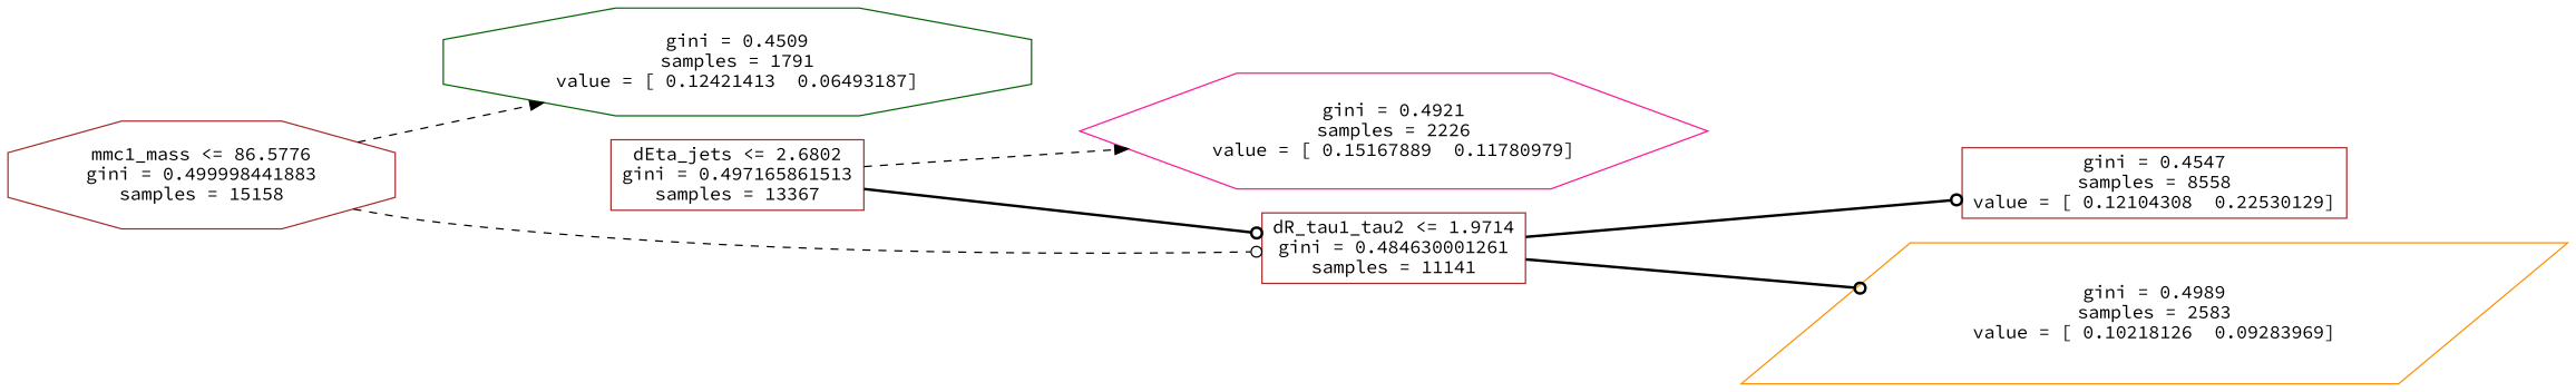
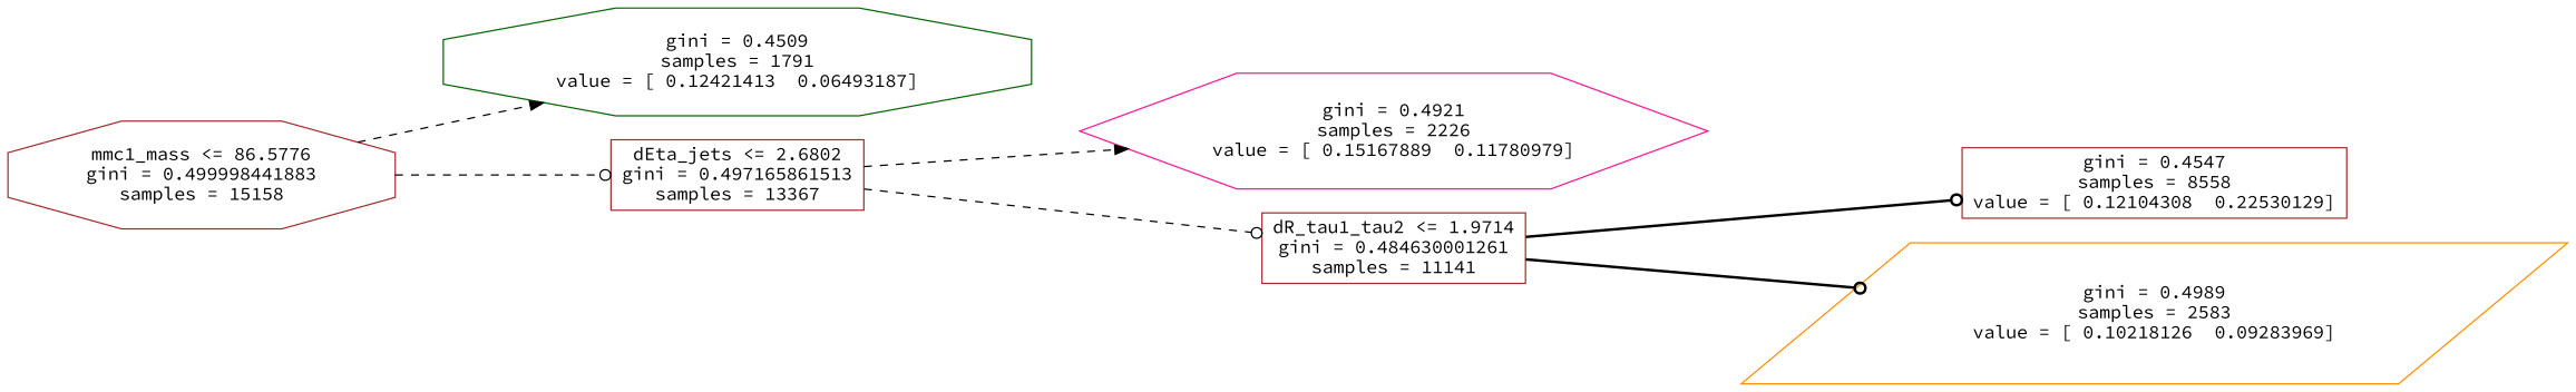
  digraph {
    fontname="Source Code Pro"
    rankdir=LR
    node [color=brown fontname="Source Code Pro" shape=box]
    edge [arrowhead=odot fontname="Source Code Pro" style=dashed]
    n1 [label="mmc1_mass <= 86.5776\ngini = 0.499998441883\nsamples = 15158" shape=octagon]
    n2 [color=darkgreen label="gini = 0.4509\nsamples = 1791\nvalue = [ 0.12421413  0.06493187]" shape=octagon]
    n3 [label="dEta_jets <= 2.6802\ngini = 0.497165861513\nsamples = 13367"]
    n4 [color=deeppink label="gini = 0.4921\nsamples = 2226\nvalue = [ 0.15167889  0.11780979]" shape=hexagon]
    n5 [label="dR_tau1_tau2 <= 1.9714\ngini = 0.484630001261\nsamples = 11141"]
    n6 [label="gini = 0.4547\nsamples = 8558\nvalue = [ 0.12104308  0.22530129]"]
    n7 [color=darkorange label="gini = 0.4989\nsamples = 2583\nvalue = [ 0.10218126  0.09283969]" shape=parallelogram]
    n1 -> n2 [arrowhead=normal]
-   n1 -> n5
+   n1 -> n3
    n3 -> n4 [arrowhead=normal]
-   n3 -> n5 [style=bold]
+   n3 -> n5
    n5 -> n6 [style=bold]
    n5 -> n7 [style=bold]
  }
